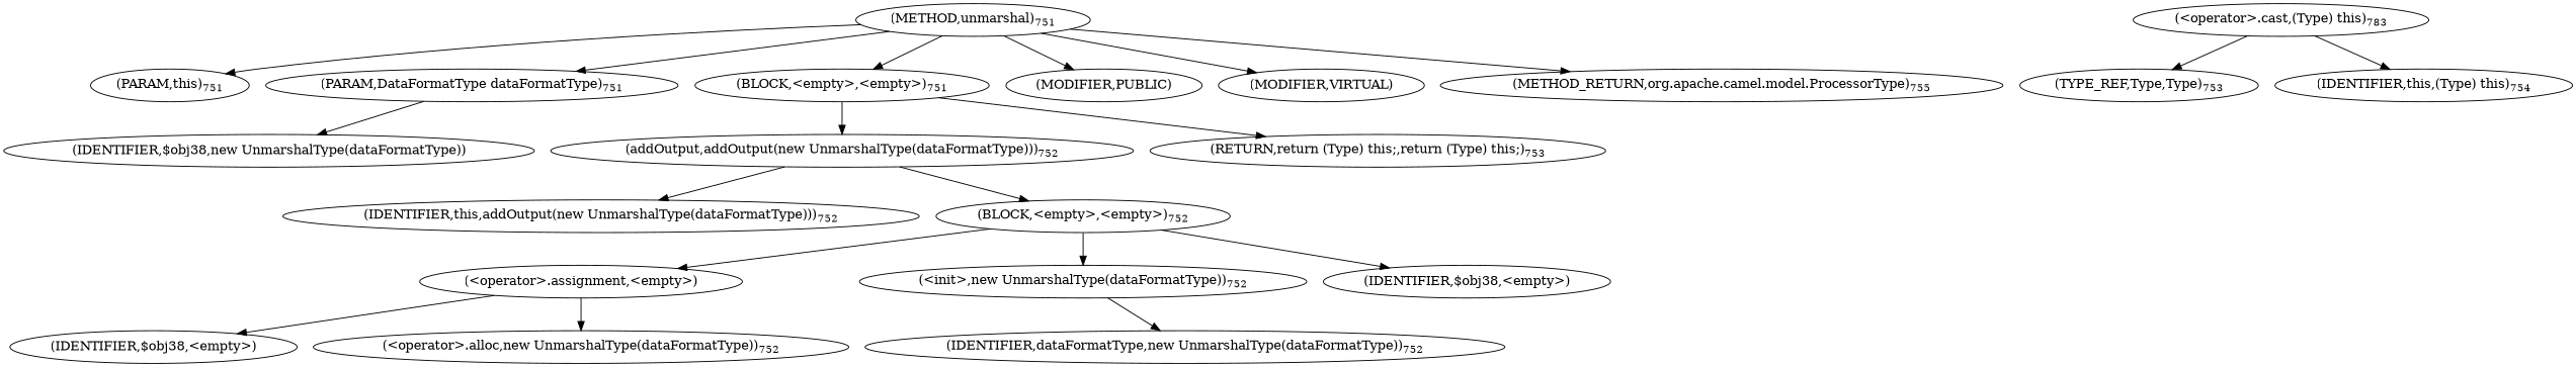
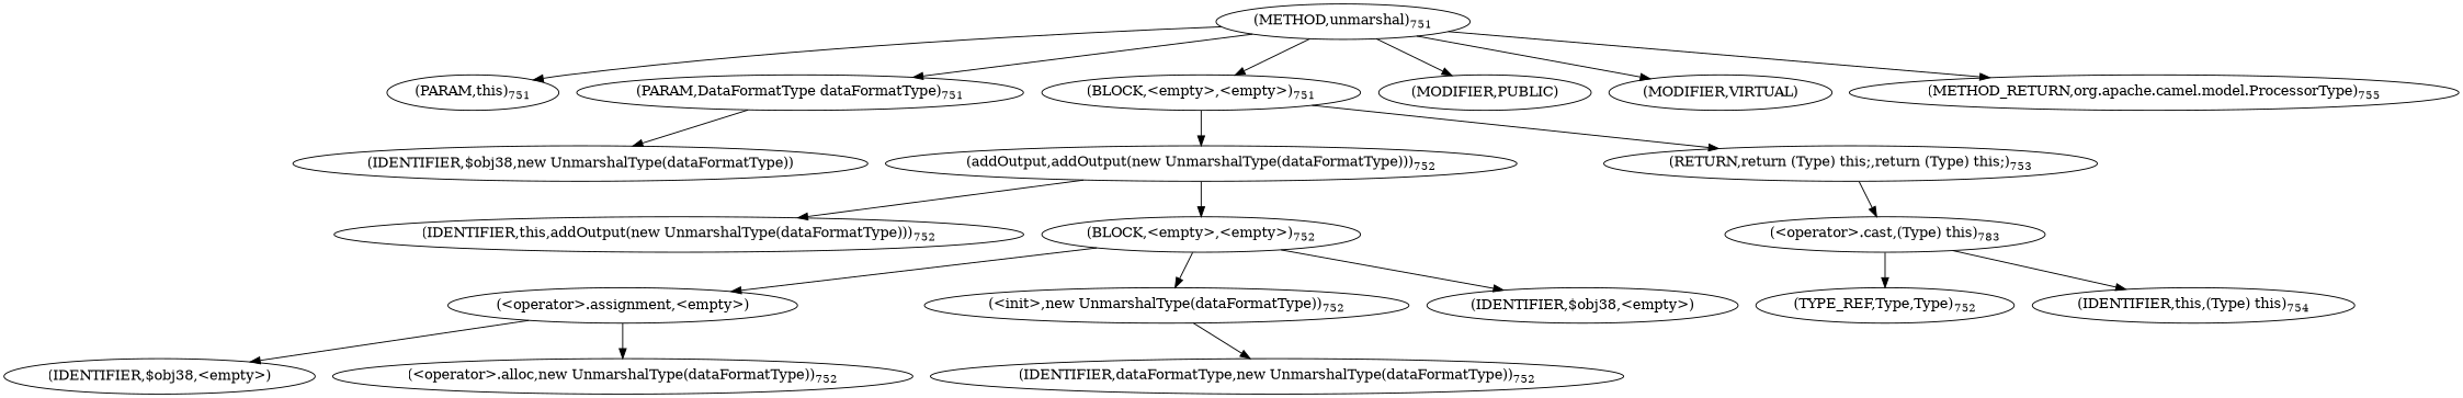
  digraph {
    n1 [label=<(METHOD,unmarshal)<SUB>751</SUB>>]
    n2 [label=<(PARAM,this)<SUB>751</SUB>>]
    n3 [label=<(PARAM,DataFormatType dataFormatType)<SUB>751</SUB>>]
    n4 [label=<(BLOCK,&lt;empty&gt;,&lt;empty&gt;)<SUB>751</SUB>>]
    n5 [label=<(MODIFIER,PUBLIC)>]
    n6 [label=<(MODIFIER,VIRTUAL)>]
    n7 [label=<(METHOD_RETURN,org.apache.camel.model.ProcessorType)<SUB>755</SUB>>]
    n8 [label=<(IDENTIFIER,$obj38,new UnmarshalType(dataFormatType))>]
    n9 [label=<(addOutput,addOutput(new UnmarshalType(dataFormatType)))<SUB>752</SUB>>]
    n10 [label=<(RETURN,return (Type) this;,return (Type) this;)<SUB>753</SUB>>]
    n11 [label=<(IDENTIFIER,this,addOutput(new UnmarshalType(dataFormatType)))<SUB>752</SUB>>]
    n12 [label=<(BLOCK,&lt;empty&gt;,&lt;empty&gt;)<SUB>752</SUB>>]
    n13 [label=<(&lt;operator&gt;.cast,(Type) this)<SUB>783</SUB>>]
    n14 [label=<(&lt;operator&gt;.assignment,&lt;empty&gt;)>]
    n15 [label=<(&lt;init&gt;,new UnmarshalType(dataFormatType))<SUB>752</SUB>>]
    n16 [label=<(IDENTIFIER,$obj38,&lt;empty&gt;)>]
    n17 [label=<(IDENTIFIER,$obj38,&lt;empty&gt;)>]
    n18 [label=<(&lt;operator&gt;.alloc,new UnmarshalType(dataFormatType))<SUB>752</SUB>>]
    n19 [label=<(IDENTIFIER,dataFormatType,new UnmarshalType(dataFormatType))<SUB>752</SUB>>]
-   n20 [label=<(TYPE_REF,Type,Type)<SUB>753</SUB>>]
+   n20 [label=<(TYPE_REF,Type,Type)<SUB>752</SUB>>]
    n21 [label=<(IDENTIFIER,this,(Type) this)<SUB>754</SUB>>]
    n1 -> n2
    n1 -> n3
    n1 -> n4
    n1 -> n5
    n1 -> n6
    n1 -> n7
    n3 -> n8
    n4 -> n9
    n4 -> n10
    n9 -> n11
    n9 -> n12
+   n10 -> n13
    n12 -> n14
    n12 -> n15
    n12 -> n16
    n13 -> n20
    n13 -> n21
    n14 -> n17
    n14 -> n18
    n15 -> n19
  }
